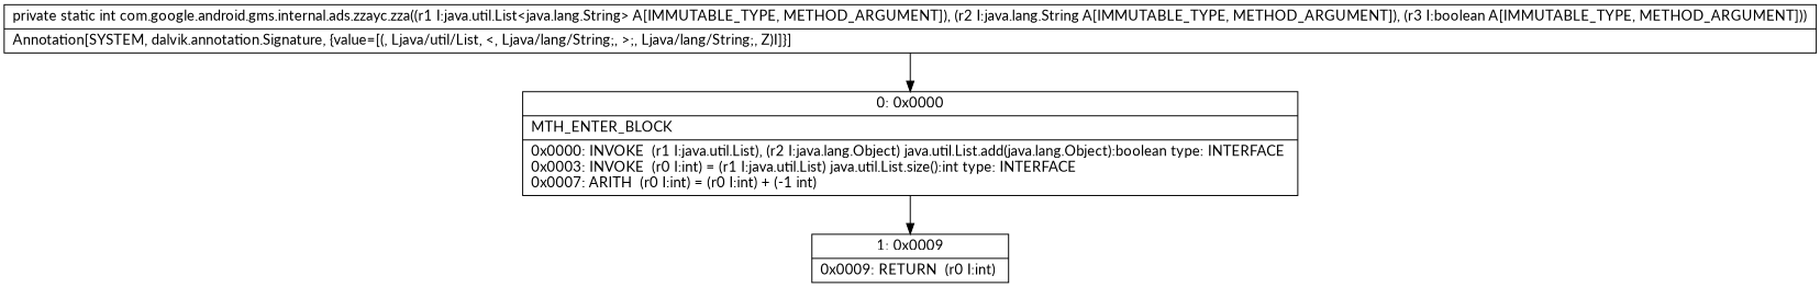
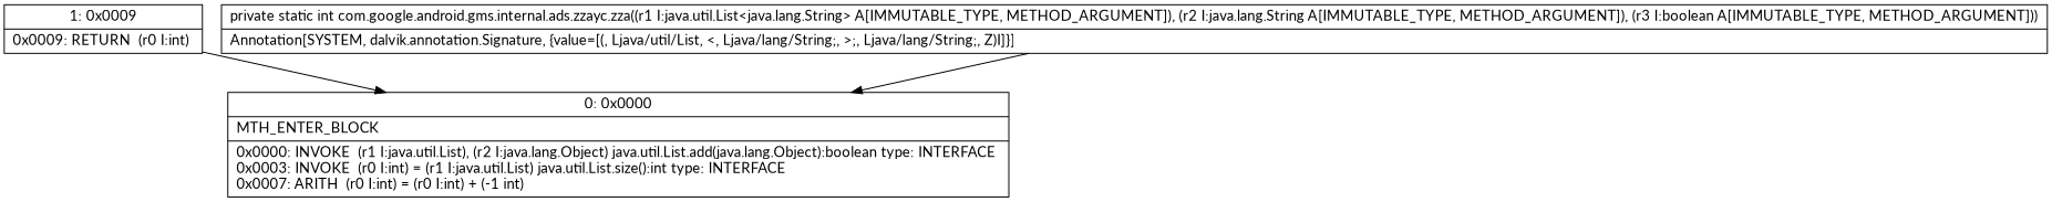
  digraph {
    fontname=Lato
    node [shape=record fontname=Lato]
    edge [fontname=Lato]
    n1 [label="{0\:\ 0x0000|MTH_ENTER_BLOCK\l|0x0000: INVOKE  (r1 I:java.util.List), (r2 I:java.lang.Object) java.util.List.add(java.lang.Object):boolean type: INTERFACE \l0x0003: INVOKE  (r0 I:int) = (r1 I:java.util.List) java.util.List.size():int type: INTERFACE \l0x0007: ARITH  (r0 I:int) = (r0 I:int) + (\-1 int) \l}"]
    n2 [label="{1\:\ 0x0009|0x0009: RETURN  (r0 I:int) \l}"]
    n3 [label="{private static int com.google.android.gms.internal.ads.zzayc.zza((r1 I:java.util.List\<java.lang.String\> A[IMMUTABLE_TYPE, METHOD_ARGUMENT]), (r2 I:java.lang.String A[IMMUTABLE_TYPE, METHOD_ARGUMENT]), (r3 I:boolean A[IMMUTABLE_TYPE, METHOD_ARGUMENT]))  | Annotation[SYSTEM, dalvik.annotation.Signature, \{value=[(, Ljava\/util\/List, \<, Ljava\/lang\/String;, \>;, Ljava\/lang\/String;, Z)I]\}]\l}"]
-   n1 -> n2
+   n2 -> n1
    n3 -> n1
  }
